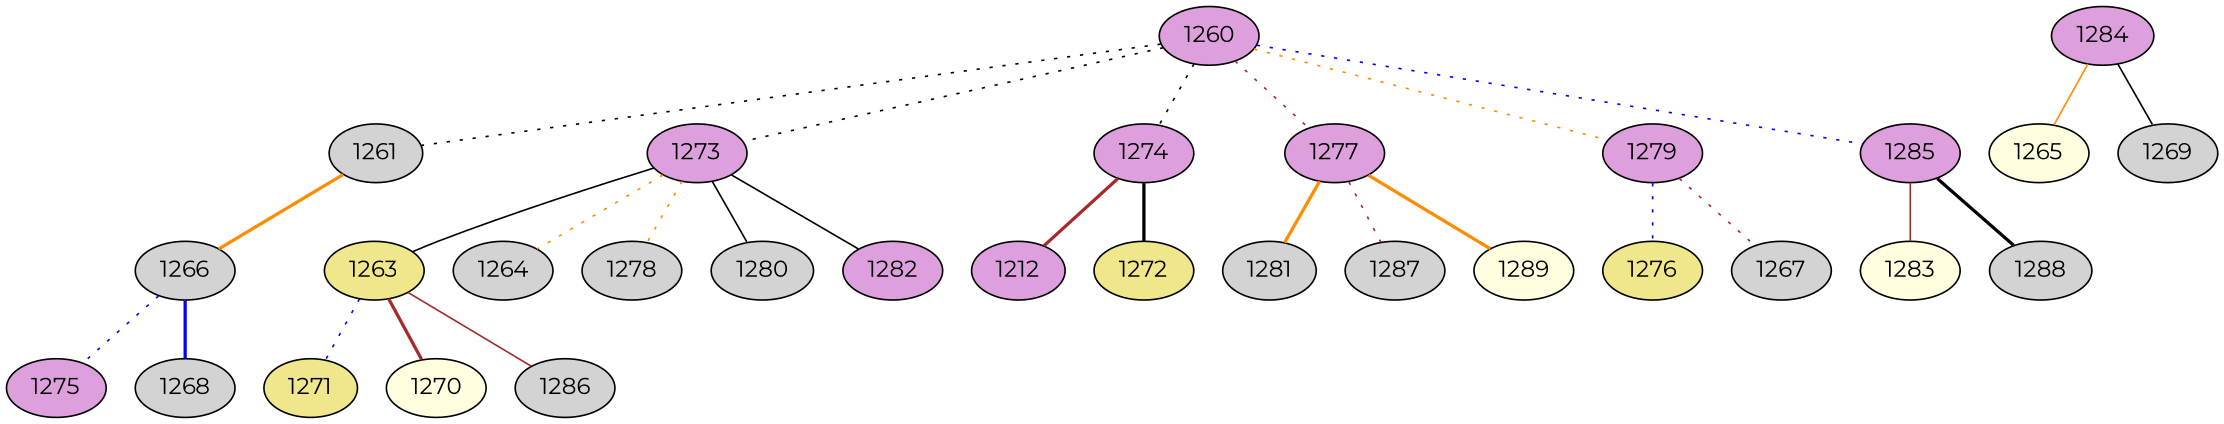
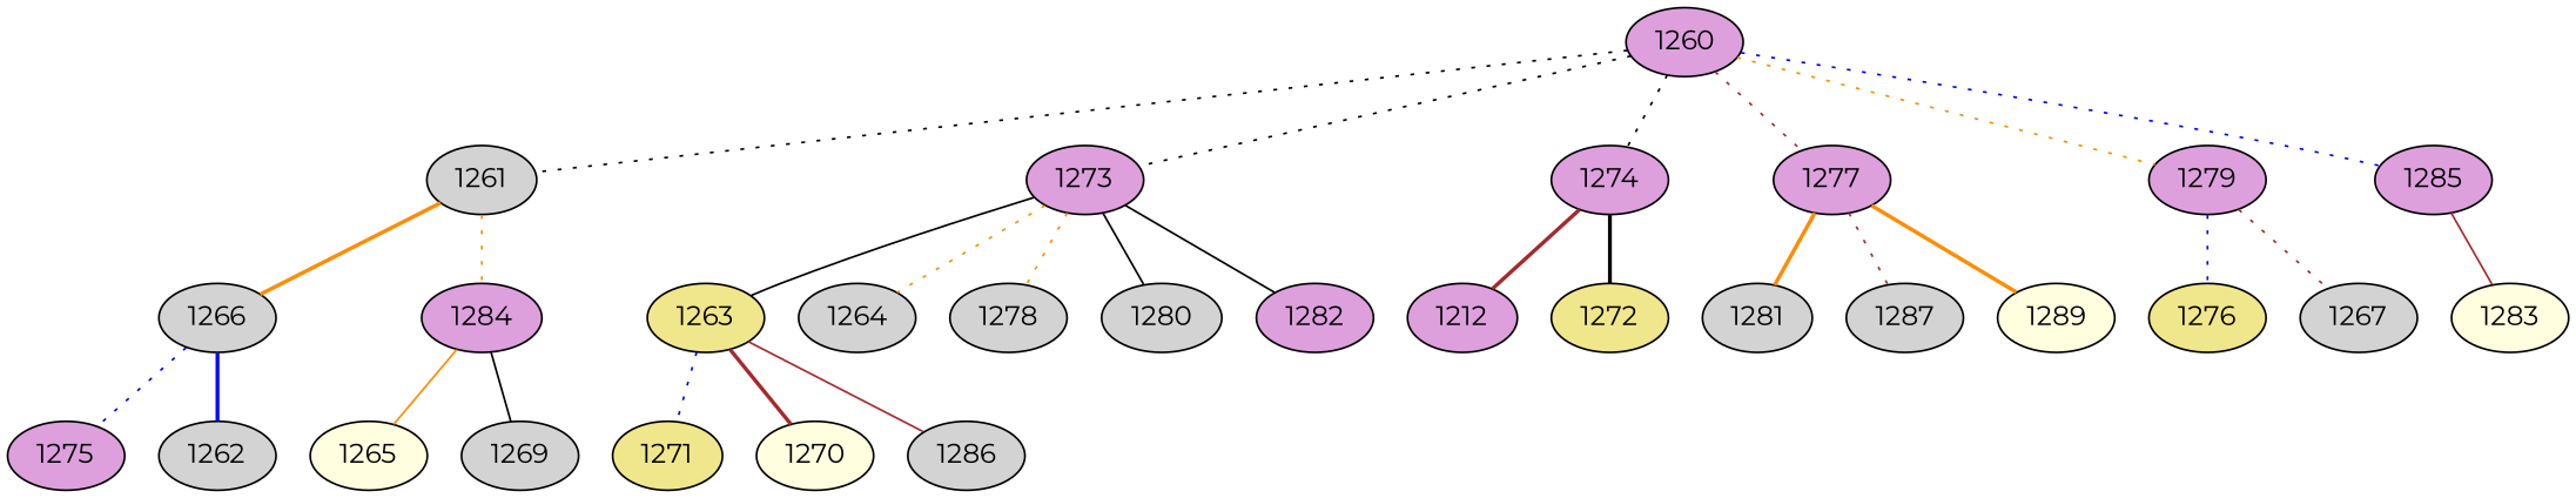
  graph {
    fontname=Montserrat
    node [fillcolor=lightgrey fontname=Montserrat style=filled]
    edge [color=black fontname=Montserrat style=dotted]
    1260 [fillcolor=plum]
    1261
    1273 [fillcolor=plum]
    1274 [fillcolor=plum]
    1277 [fillcolor=plum]
    1279 [fillcolor=plum]
    1285 [fillcolor=plum]
    1266
    1284 [fillcolor=plum]
    1263 [fillcolor=khaki]
    1264
    1278
    1280
    1282 [fillcolor=plum]
    n15 [fillcolor=plum label=1212]
    1272 [fillcolor=khaki]
    1281
    1287
    1289 [fillcolor=lightyellow]
    1276 [fillcolor=khaki]
    1267
    1283 [fillcolor=lightyellow]
-   1288
    1275 [fillcolor=plum]
-   1268
+   1268 [label=1262]
    1265 [fillcolor=lightyellow]
    1269
    1271 [fillcolor=khaki]
    1270 [fillcolor=lightyellow]
    1286
    1260 -- 1261
    1260 -- 1273
    1260 -- 1274
    1260 -- 1277 [color=brown]
    1260 -- 1279 [color=darkorange]
    1260 -- 1285 [color=blue]
    1261 -- 1266 [color=darkorange style=bold]
+   1261 -- 1284 [color=darkorange]
    1273 -- 1263 [style=solid]
    1273 -- 1264 [color=darkorange]
    1273 -- 1278 [color=darkorange]
    1273 -- 1280 [style=solid]
    1273 -- 1282 [style=solid]
    1274 -- n15 [color=brown style=bold]
    1274 -- 1272 [style=bold]
    1277 -- 1281 [color=darkorange style=bold]
    1277 -- 1287 [color=brown]
    1277 -- 1289 [color=darkorange style=bold]
    1279 -- 1276 [color=blue]
    1279 -- 1267 [color=brown]
    1285 -- 1283 [color=brown style=solid]
-   1285 -- 1288 [style=bold]
    1266 -- 1275 [color=blue]
    1266 -- 1268 [color=blue style=bold]
    1284 -- 1265 [color=darkorange style=solid]
    1284 -- 1269 [style=solid]
    1263 -- 1271 [color=blue]
    1263 -- 1270 [color=brown style=bold]
    1263 -- 1286 [color=brown style=solid]
  }
